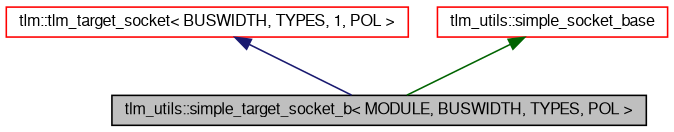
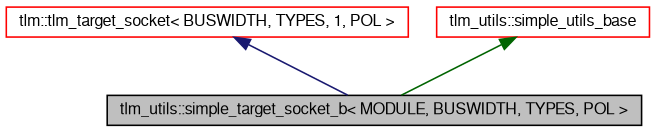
  digraph {
    node [color=red fillcolor=white fontname=FreeSans fontsize=10 shape=record style=filled]
    edge [dir=back fontname=FreeSans fontsize=10 labelfontname=FreeSans labelfontsize=10 style=solid]
    n1 [color=black fillcolor=grey75 fontcolor=black height=0.2 label="tlm_utils::simple_target_socket_b\< MODULE, BUSWIDTH, TYPES, POL \>" width=0.4]
    n2 [height=0.2 label="tlm::tlm_target_socket\< BUSWIDTH, TYPES, 1, POL \>" width=0.4]
-   n3 [height=0.2 label="tlm_utils::simple_socket_base" width=0.4]
+   n3 [height=0.2 label="tlm_utils::simple_utils_base" width=0.4]
    n2 -> n1 [color=midnightblue]
    n3 -> n1 [color=darkgreen]
  }
